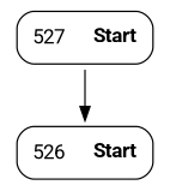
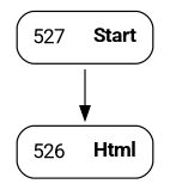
  digraph {
    fontname=Roboto
    node [shape=none fontname=Roboto]
-   n1 [label=<<TABLE border='1' cellspacing='0' cellpadding='10' style='rounded' ><TR><TD border='0'>526</TD><TD border='0'><B>Start</B></TD></TR></TABLE>>]
+   n1 [label=<<TABLE border='1' cellspacing='0' cellpadding='10' style='rounded' ><TR><TD border='0'>526</TD><TD border='0'><B>Html</B></TD></TR></TABLE>>]
    n2 [label=<<TABLE border='1' cellspacing='0' cellpadding='10' style='rounded' ><TR><TD border='0'>527</TD><TD border='0'><B>Start</B></TD></TR></TABLE>>]
    n2 -> n1 [weight=2 fontname=Roboto]
  }
